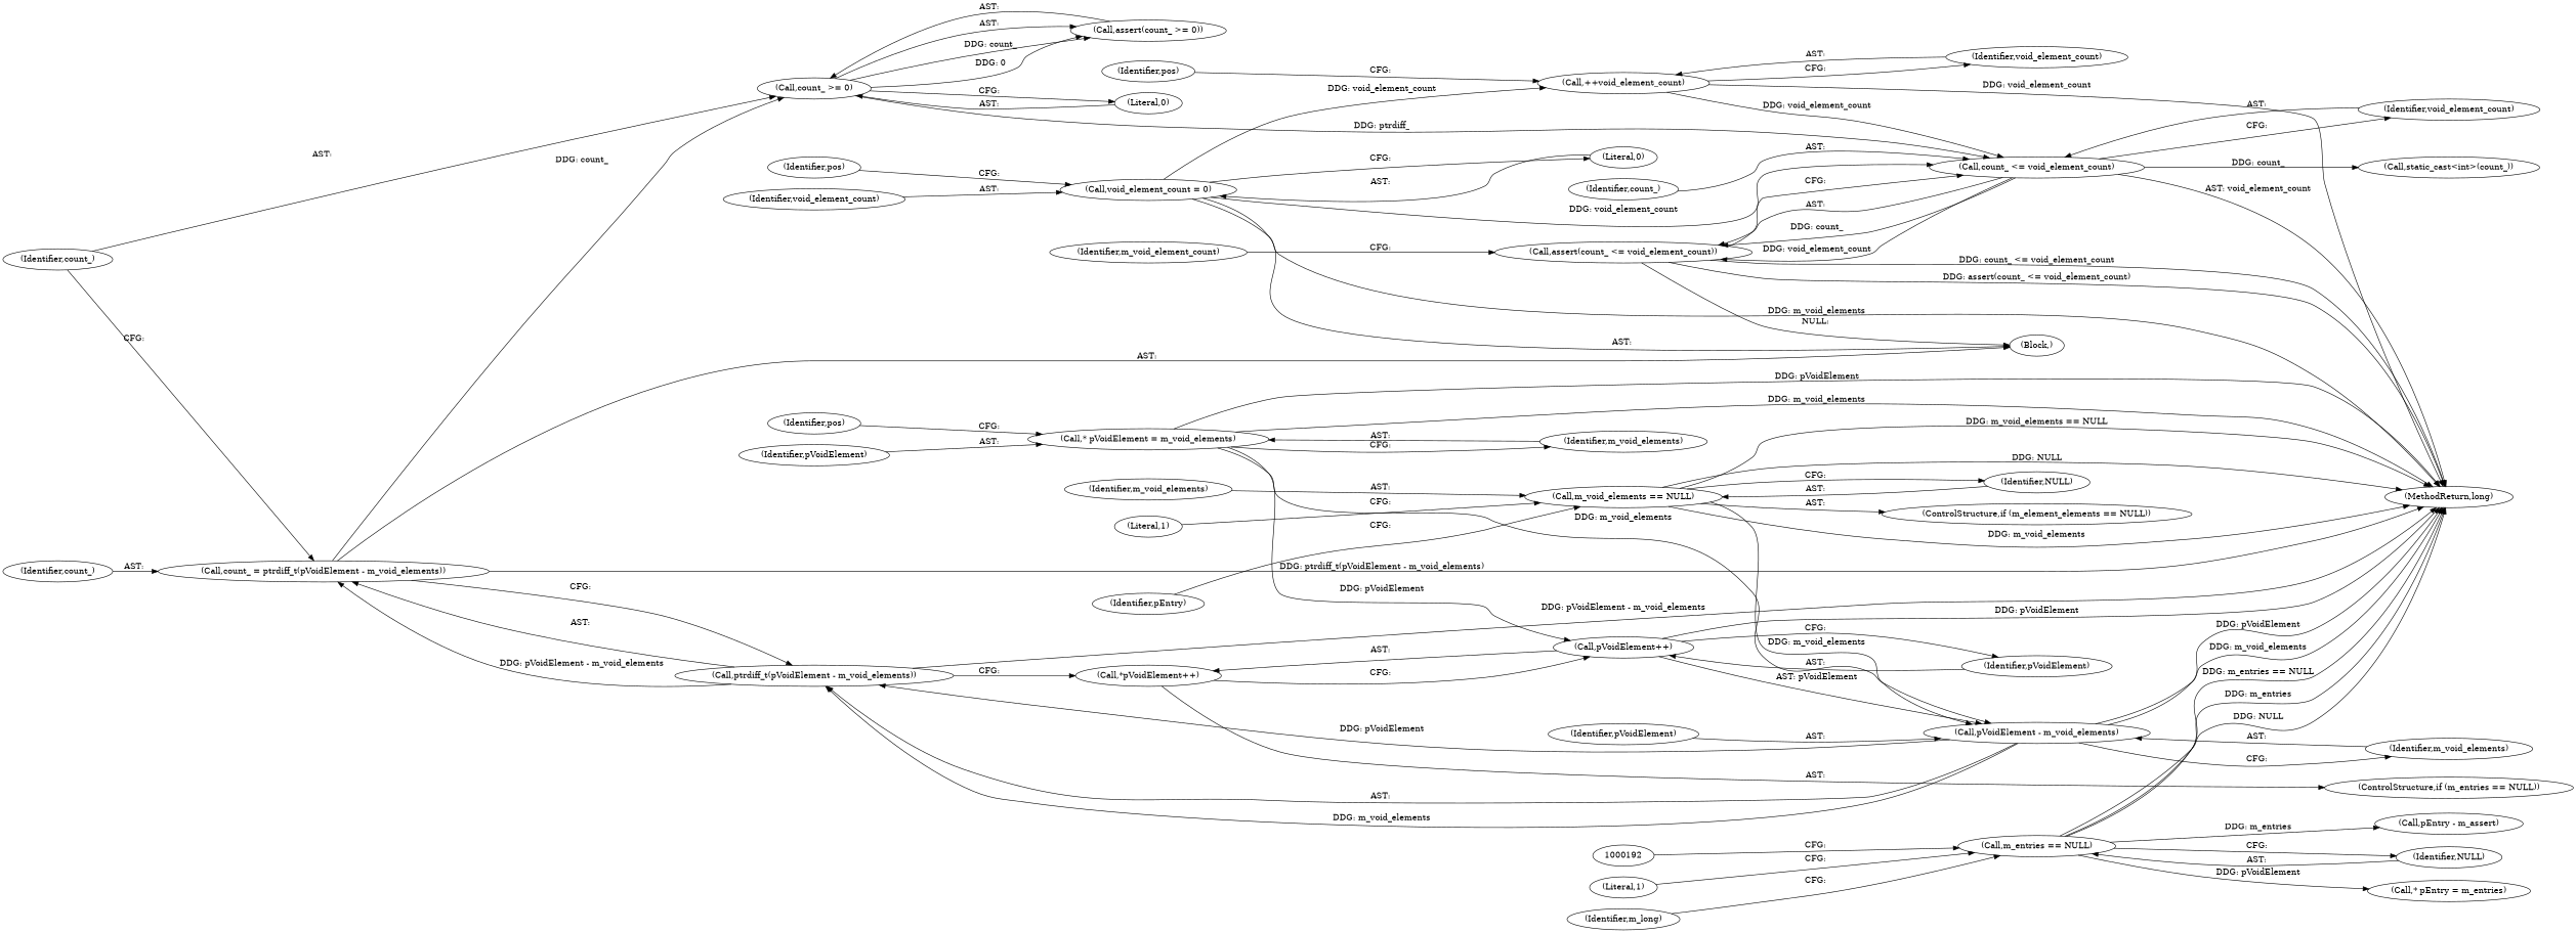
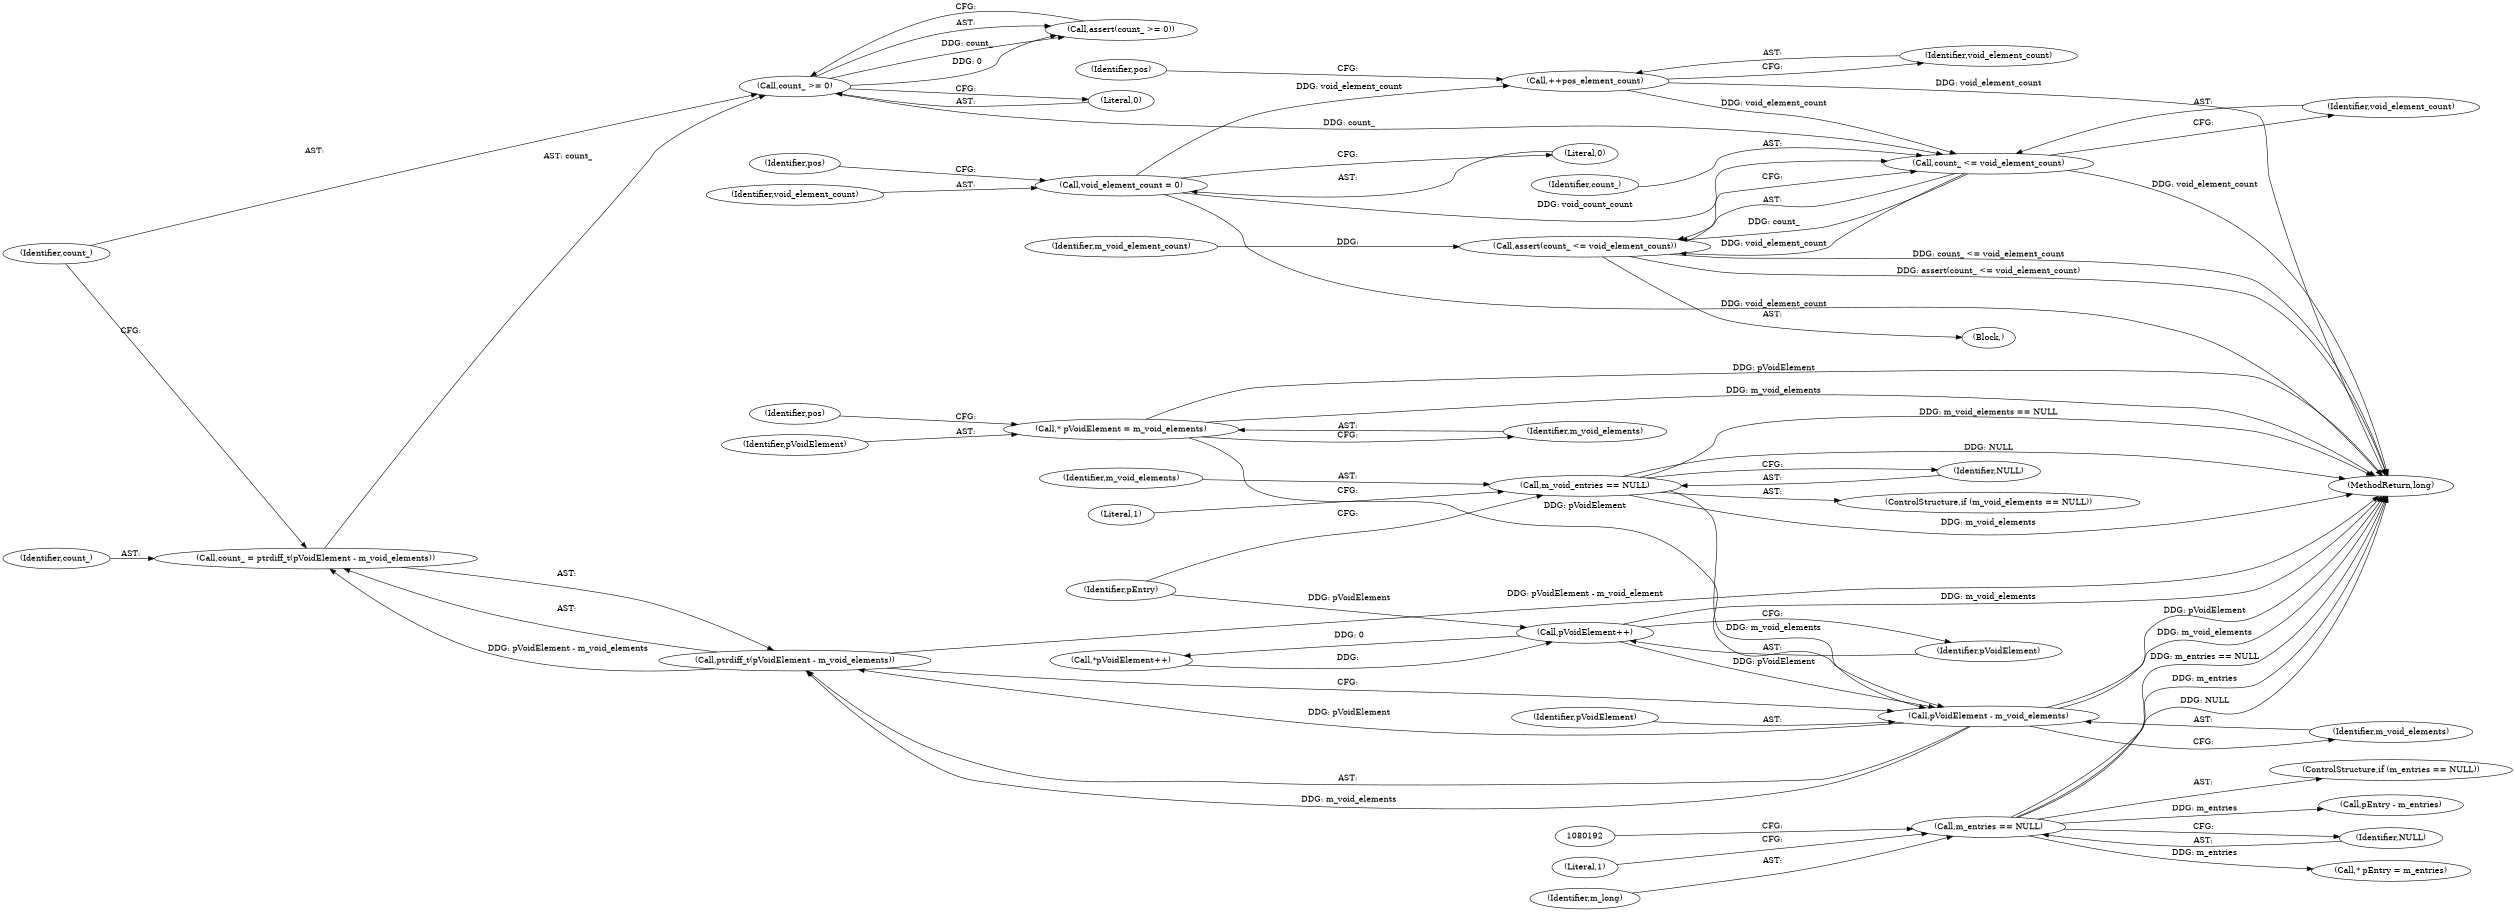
  digraph {
    rankdir=LR
    n1 [label="(Call,assert(count_ <= void_element_count))"]
    n2 [label="(Call,count_ <= void_element_count)"]
    n3 [label="(Block,)"]
    n4 [label="(MethodReturn,long)"]
-   n5 [label="(Call,static_cast<int>(count_))"]
    n6 [label="(Identifier,void_element_count)"]
    n7 [label="(Call,count_ >= 0)"]
    n8 [label="(Literal,0)"]
    n9 [label="(Call,assert(count_ >= 0))"]
    n10 [label="(Call,count_ = ptrdiff_t(pVoidElement - m_void_elements))"]
    n11 [label="(Call,ptrdiff_t(pVoidElement - m_void_elements))"]
    n12 [label="(Call,pVoidElement - m_void_elements)"]
    n13 [label="(Identifier,m_void_elements)"]
    n14 [label="(Call,* pVoidElement = m_void_elements)"]
    n15 [label="(Call,pVoidElement++)"]
    n16 [label="(Identifier,m_void_elements)"]
    n17 [label="(Call,*pVoidElement++)"]
    n18 [label="(Identifier,pVoidElement)"]
-   n19 [label="(Call,m_void_elements == NULL)"]
+   n19 [label="(Call,m_void_entries == NULL)"]
    n20 [label="(Identifier,NULL)"]
-   n21 [label="(ControlStructure,if (m_element_elements == NULL))"]
+   n21 [label="(ControlStructure,if (m_void_elements == NULL))"]
    n22 [label="(Call,m_entries == NULL)"]
    n23 [label="(Identifier,NULL)"]
    n24 [label="(Call,* pEntry = m_entries)"]
    n25 [label="(ControlStructure,if (m_entries == NULL))"]
-   n26 [label="(Call,pEntry - m_assert)"]
-   n27 [label="(Call,++void_element_count)"]
+   n26 [label="(Call,pEntry - m_entries)"]
+   n27 [label="(Call,++pos_element_count)"]
    n28 [label="(Identifier,void_element_count)"]
    n29 [label="(Call,void_element_count = 0)"]
    n30 [label="(Literal,0)"]
    n31 [label="(Identifier,pos)"]
    n32 [label="(Identifier,m_void_elements)"]
    n33 [label="(Identifier,pos)"]
    n34 [label="(Identifier,pVoidElement)"]
    n35 [label="(Identifier,count_)"]
    n36 [label="(Identifier,pEntry)"]
    n37 [label="(Identifier,void_element_count)"]
    n38 [label="(Literal,1)"]
    n39 [label="(Identifier,count_)"]
    n40 [label="(Identifier,m_void_element_count)"]
    n41 [label="(Identifier,m_long)"]
    n42 [label="(Identifier,count_)"]
    n43 [label="(Identifier,pos)"]
    n44 [label="(Identifier,pVoidElement)"]
    n45 [label="(Literal,1)"]
-   1000192
+   1000192 [label=1080192]
    n1 -> n2 [label="CFG: "]
-   n1 -> n3 [label="NULL: "]
+   n1 -> n3 [label="AST: "]
    n1 -> n4 [label="DDG: assert(count_ <= void_element_count)"]
    n1 -> n4 [label="DDG: count_ <= void_element_count"]
    n2 -> n1 [label="AST: "]
    n2 -> n1 [label="DDG: count_"]
    n2 -> n1 [label="DDG: void_element_count"]
-   n2 -> n4 [label="AST: void_element_count"]
-   n2 -> n5 [label="DDG: count_"]
+   n2 -> n4 [label="DDG: void_element_count"]
    n2 -> n6 [label="CFG: "]
    n6 -> n2 [label="AST: "]
-   n7 -> n2 [label="DDG: ptrdiff_"]
+   n7 -> n2 [label="DDG: count_"]
    n7 -> n8 [label="CFG: "]
    n7 -> n9 [label="AST: "]
    n7 -> n9 [label="DDG: count_"]
    n7 -> n9 [label="DDG: 0"]
    n8 -> n7 [label="AST: "]
-   n9 -> n7 [label="AST: "]
-   n10 -> n3 [label="AST: "]
-   n10 -> n4 [label="DDG: ptrdiff_t(pVoidElement - m_void_elements)"]
-   n10 -> n7 [label="DDG: count_"]
-   n10 -> n11 [label="CFG: "]
-   n11 -> n4 [label="DDG: pVoidElement - m_void_elements"]
+   n9 -> n7 [label="CFG: "]
+   n10 -> n7 [label="AST: count_"]
+   n10 -> n11 [label="AST: "]
+   n11 -> n4 [label="DDG: pVoidElement - m_void_element"]
    n11 -> n10 [label="AST: "]
    n11 -> n10 [label="DDG: pVoidElement - m_void_elements"]
-   n11 -> n17 [label="CFG: "]
+   n11 -> n12 [label="CFG: "]
    n12 -> n4 [label="DDG: m_void_elements"]
    n12 -> n4 [label="DDG: pVoidElement"]
    n12 -> n11 [label="AST: "]
    n12 -> n11 [label="DDG: pVoidElement"]
    n12 -> n11 [label="DDG: m_void_elements"]
    n12 -> n13 [label="CFG: "]
    n13 -> n12 [label="AST: "]
    n14 -> n4 [label="DDG: pVoidElement"]
    n14 -> n4 [label="DDG: m_void_elements"]
-   n14 -> n12 [label="DDG: m_void_elements"]
-   n14 -> n15 [label="DDG: pVoidElement"]
+   n14 -> n12 [label="DDG: pVoidElement"]
+   n36 -> n15 [label="DDG: pVoidElement"]
    n14 -> n16 [label="CFG: "]
-   n15 -> n4 [label="DDG: pVoidElement"]
-   n15 -> n12 [label="AST: pVoidElement"]
-   n15 -> n17 [label="AST: "]
+   n15 -> n4 [label="DDG: m_void_elements"]
+   n15 -> n12 [label="DDG: pVoidElement"]
+   n15 -> n17 [label="DDG: 0"]
    n15 -> n18 [label="CFG: "]
    n16 -> n14 [label="AST: "]
-   n17 -> n15 [label="CFG: "]
+   n17 -> n15 [label="DDG: "]
    n18 -> n15 [label="AST: "]
    n19 -> n4 [label="DDG: m_void_elements == NULL"]
    n19 -> n4 [label="DDG: NULL"]
    n19 -> n4 [label="DDG: m_void_elements"]
    n19 -> n12 [label="DDG: m_void_elements"]
    n19 -> n20 [label="CFG: "]
    n19 -> n21 [label="AST: "]
    n20 -> n19 [label="AST: "]
    n22 -> n4 [label="DDG: m_entries == NULL"]
    n22 -> n4 [label="DDG: m_entries"]
    n22 -> n4 [label="DDG: NULL"]
    n22 -> n23 [label="CFG: "]
-   n22 -> n24 [label="DDG: pVoidElement"]
-   n17 -> n25 [label="AST: "]
+   n22 -> n24 [label="DDG: m_entries"]
+   n22 -> n25 [label="AST: "]
    n22 -> n26 [label="DDG: m_entries"]
    n23 -> n22 [label="AST: "]
    n27 -> n2 [label="DDG: void_element_count"]
    n27 -> n4 [label="DDG: void_element_count"]
    n27 -> n28 [label="CFG: "]
    n28 -> n27 [label="AST: "]
-   n29 -> n2 [label="DDG: void_element_count"]
-   n29 -> n3 [label="AST: "]
-   n29 -> n4 [label="DDG: m_void_elements"]
+   n29 -> n2 [label="DDG: void_count_count"]
+   n29 -> n4 [label="DDG: void_element_count"]
    n29 -> n27 [label="DDG: void_element_count"]
    n29 -> n30 [label="CFG: "]
    n30 -> n29 [label="AST: "]
    n31 -> n29 [label="CFG: "]
    n32 -> n19 [label="AST: "]
    n33 -> n27 [label="CFG: "]
    n34 -> n14 [label="AST: "]
    n35 -> n10 [label="AST: "]
    n36 -> n19 [label="CFG: "]
    n37 -> n29 [label="AST: "]
    n38 -> n22 [label="CFG: "]
    n39 -> n2 [label="AST: "]
-   n40 -> n1 [label="CFG: "]
-   n41 -> n22 [label="CFG: "]
+   n40 -> n1 [label="DDG: "]
+   n41 -> n22 [label="AST: "]
    n42 -> n7 [label="AST: "]
    n42 -> n10 [label="CFG: "]
    n43 -> n14 [label="CFG: "]
    n44 -> n12 [label="AST: "]
    n45 -> n19 [label="CFG: "]
    1000192 -> n22 [label="CFG: "]
  }
